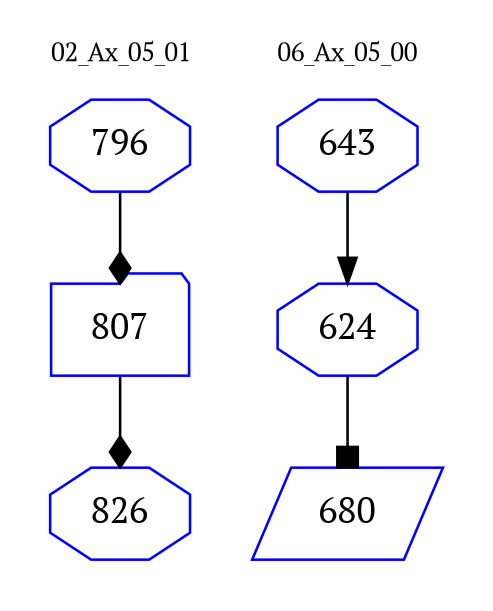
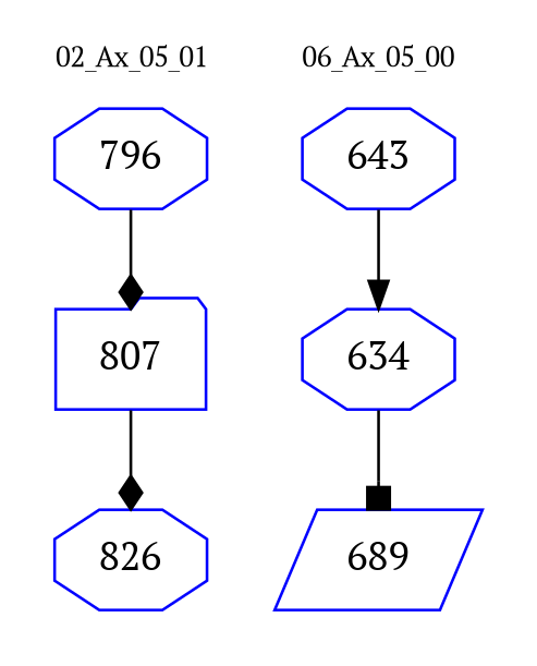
  digraph {
    fontname="PT Serif"
    node [color=blue fontname="PT Serif" shape=octagon]
    edge [arrowhead=diamond color=black fontname="PT Serif"]
    n1 [label=796]
    n2 [label=807 shape=folder]
    n3 [label=826]
    n4 [label=643]
-   n5 [label=624]
-   n6 [label=680 shape=parallelogram]
+   n5 [label=634]
+   n6 [label=689 shape=parallelogram]
    subgraph cluster_1 {
      color=white
      fontsize=10
      label="02_Ax_05_01"
      n1
      n2
      n3
    }
    subgraph cluster_2 {
      color=white
      fontsize=10
      label="06_Ax_05_00"
      n4
      n5
      n6
    }
    n1 -> n2
    n2 -> n3
    n4 -> n5 [arrowhead=normal]
    n5 -> n6 [arrowhead=box]
  }
